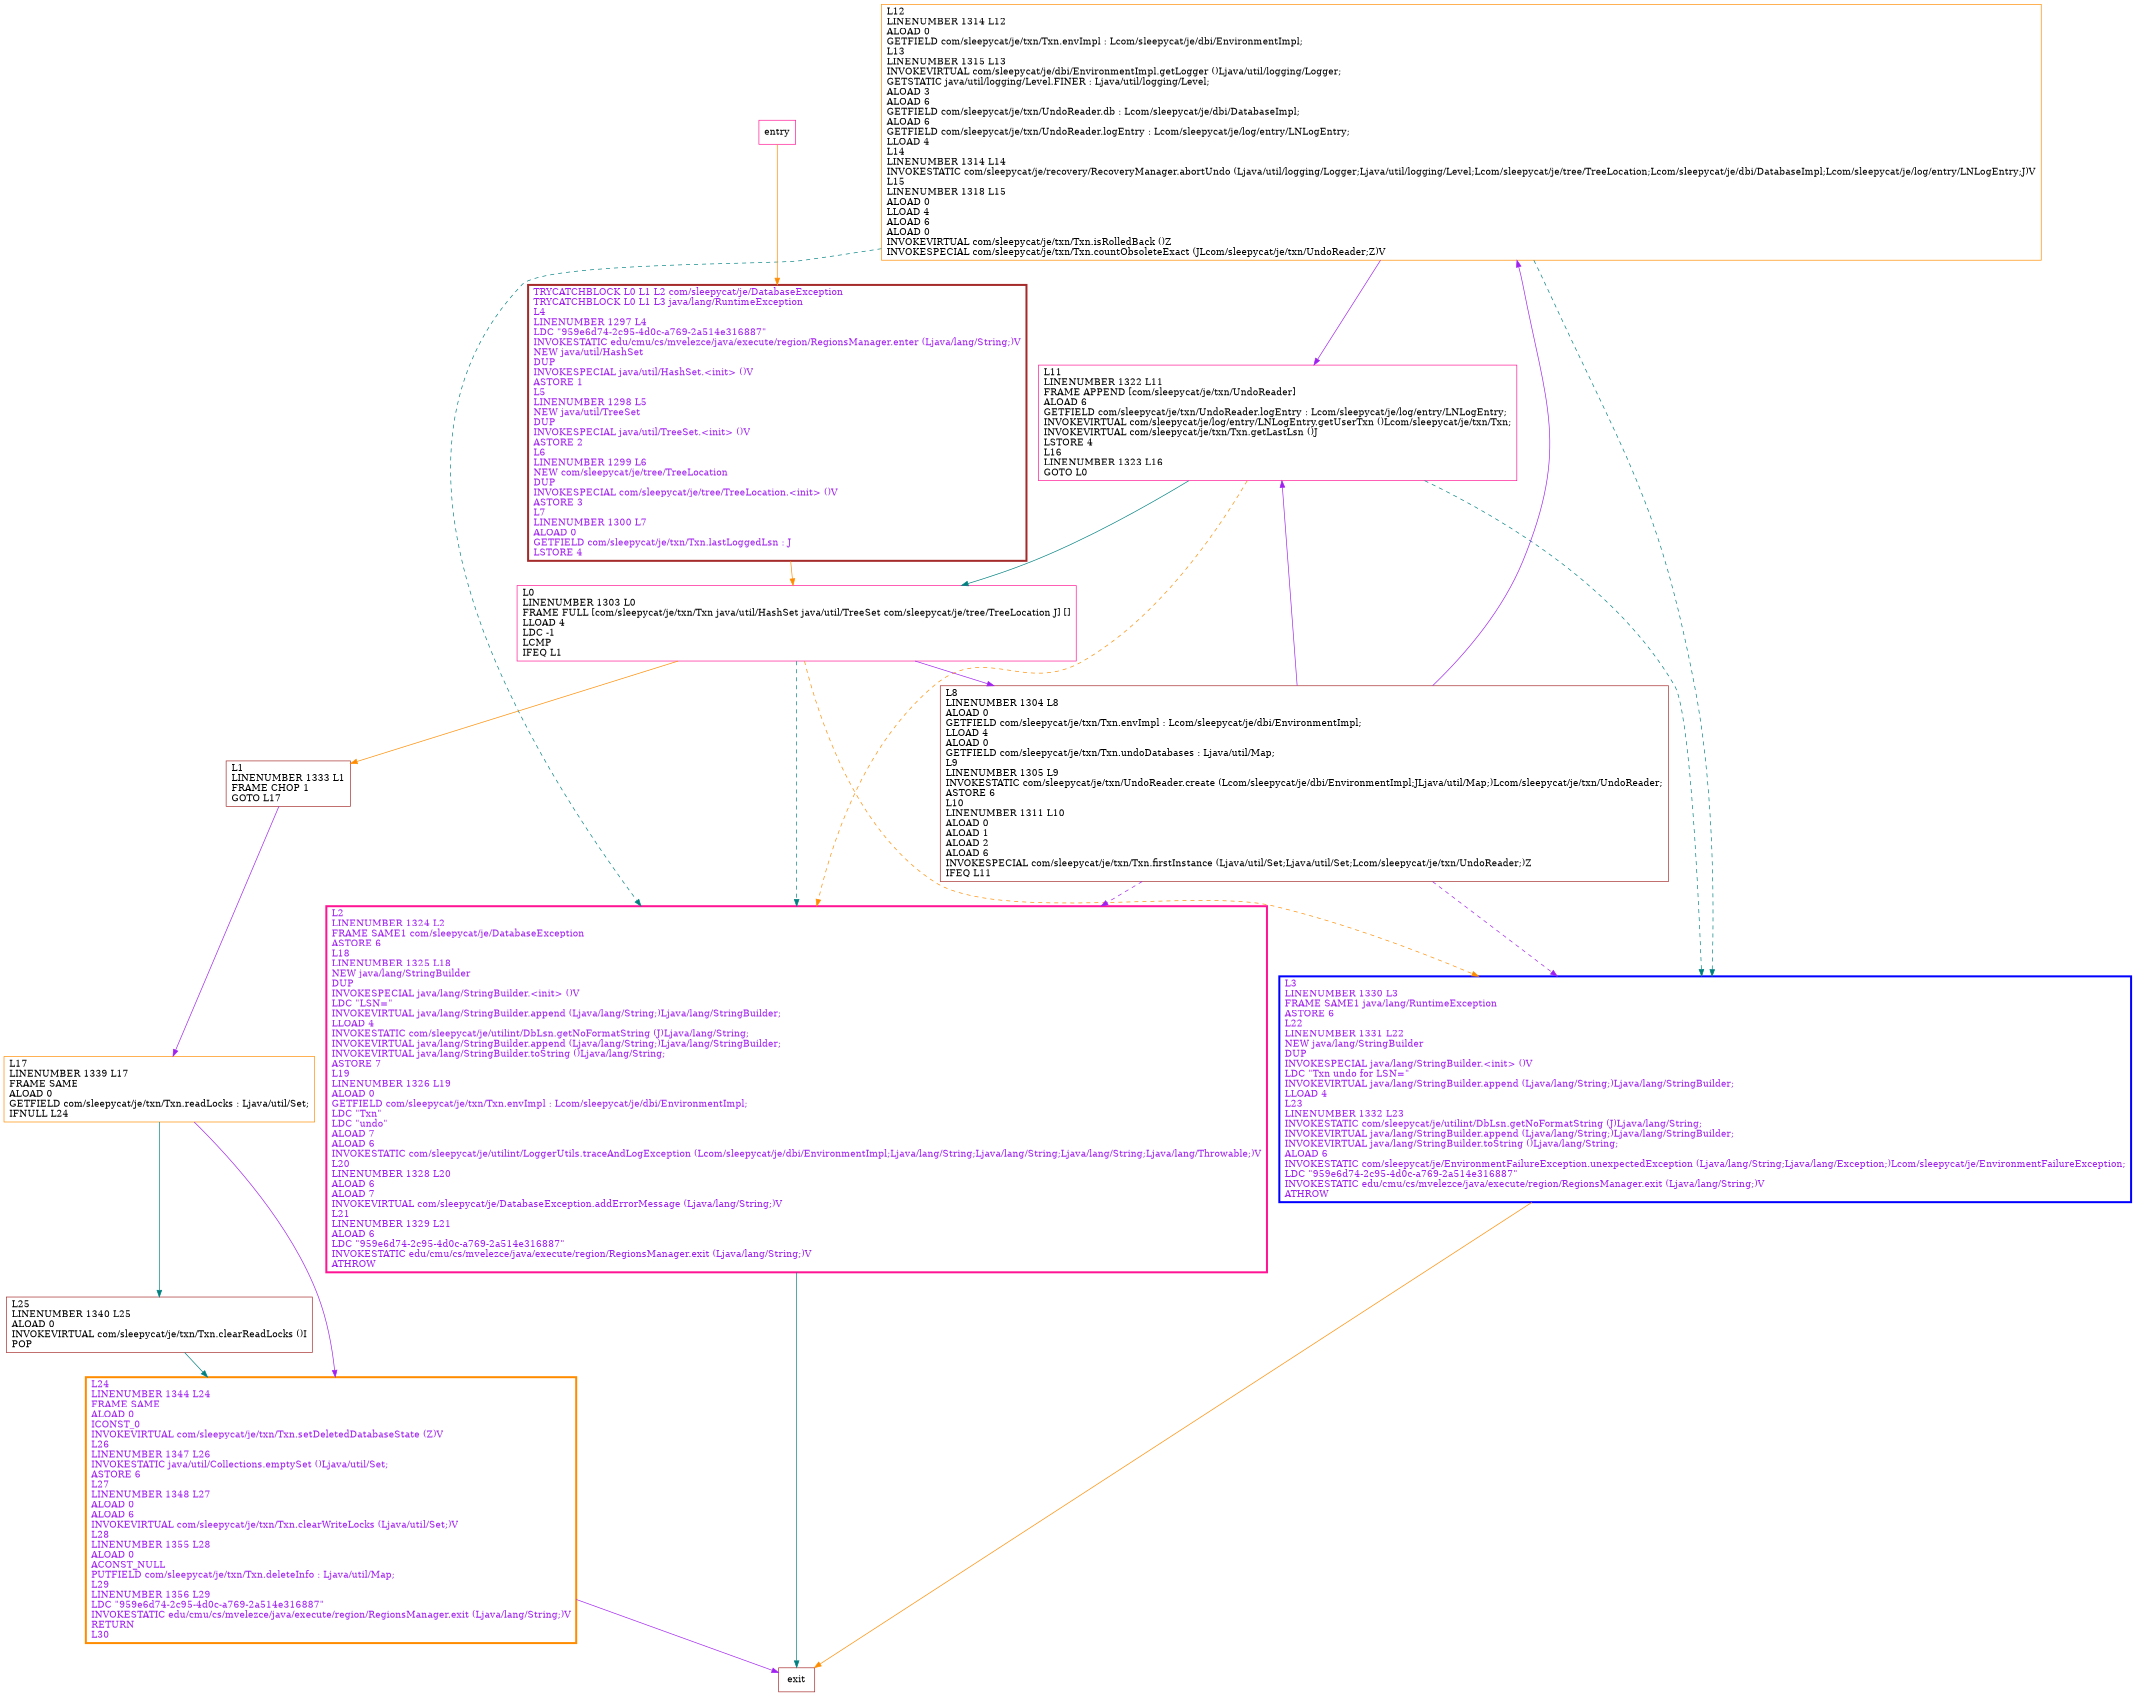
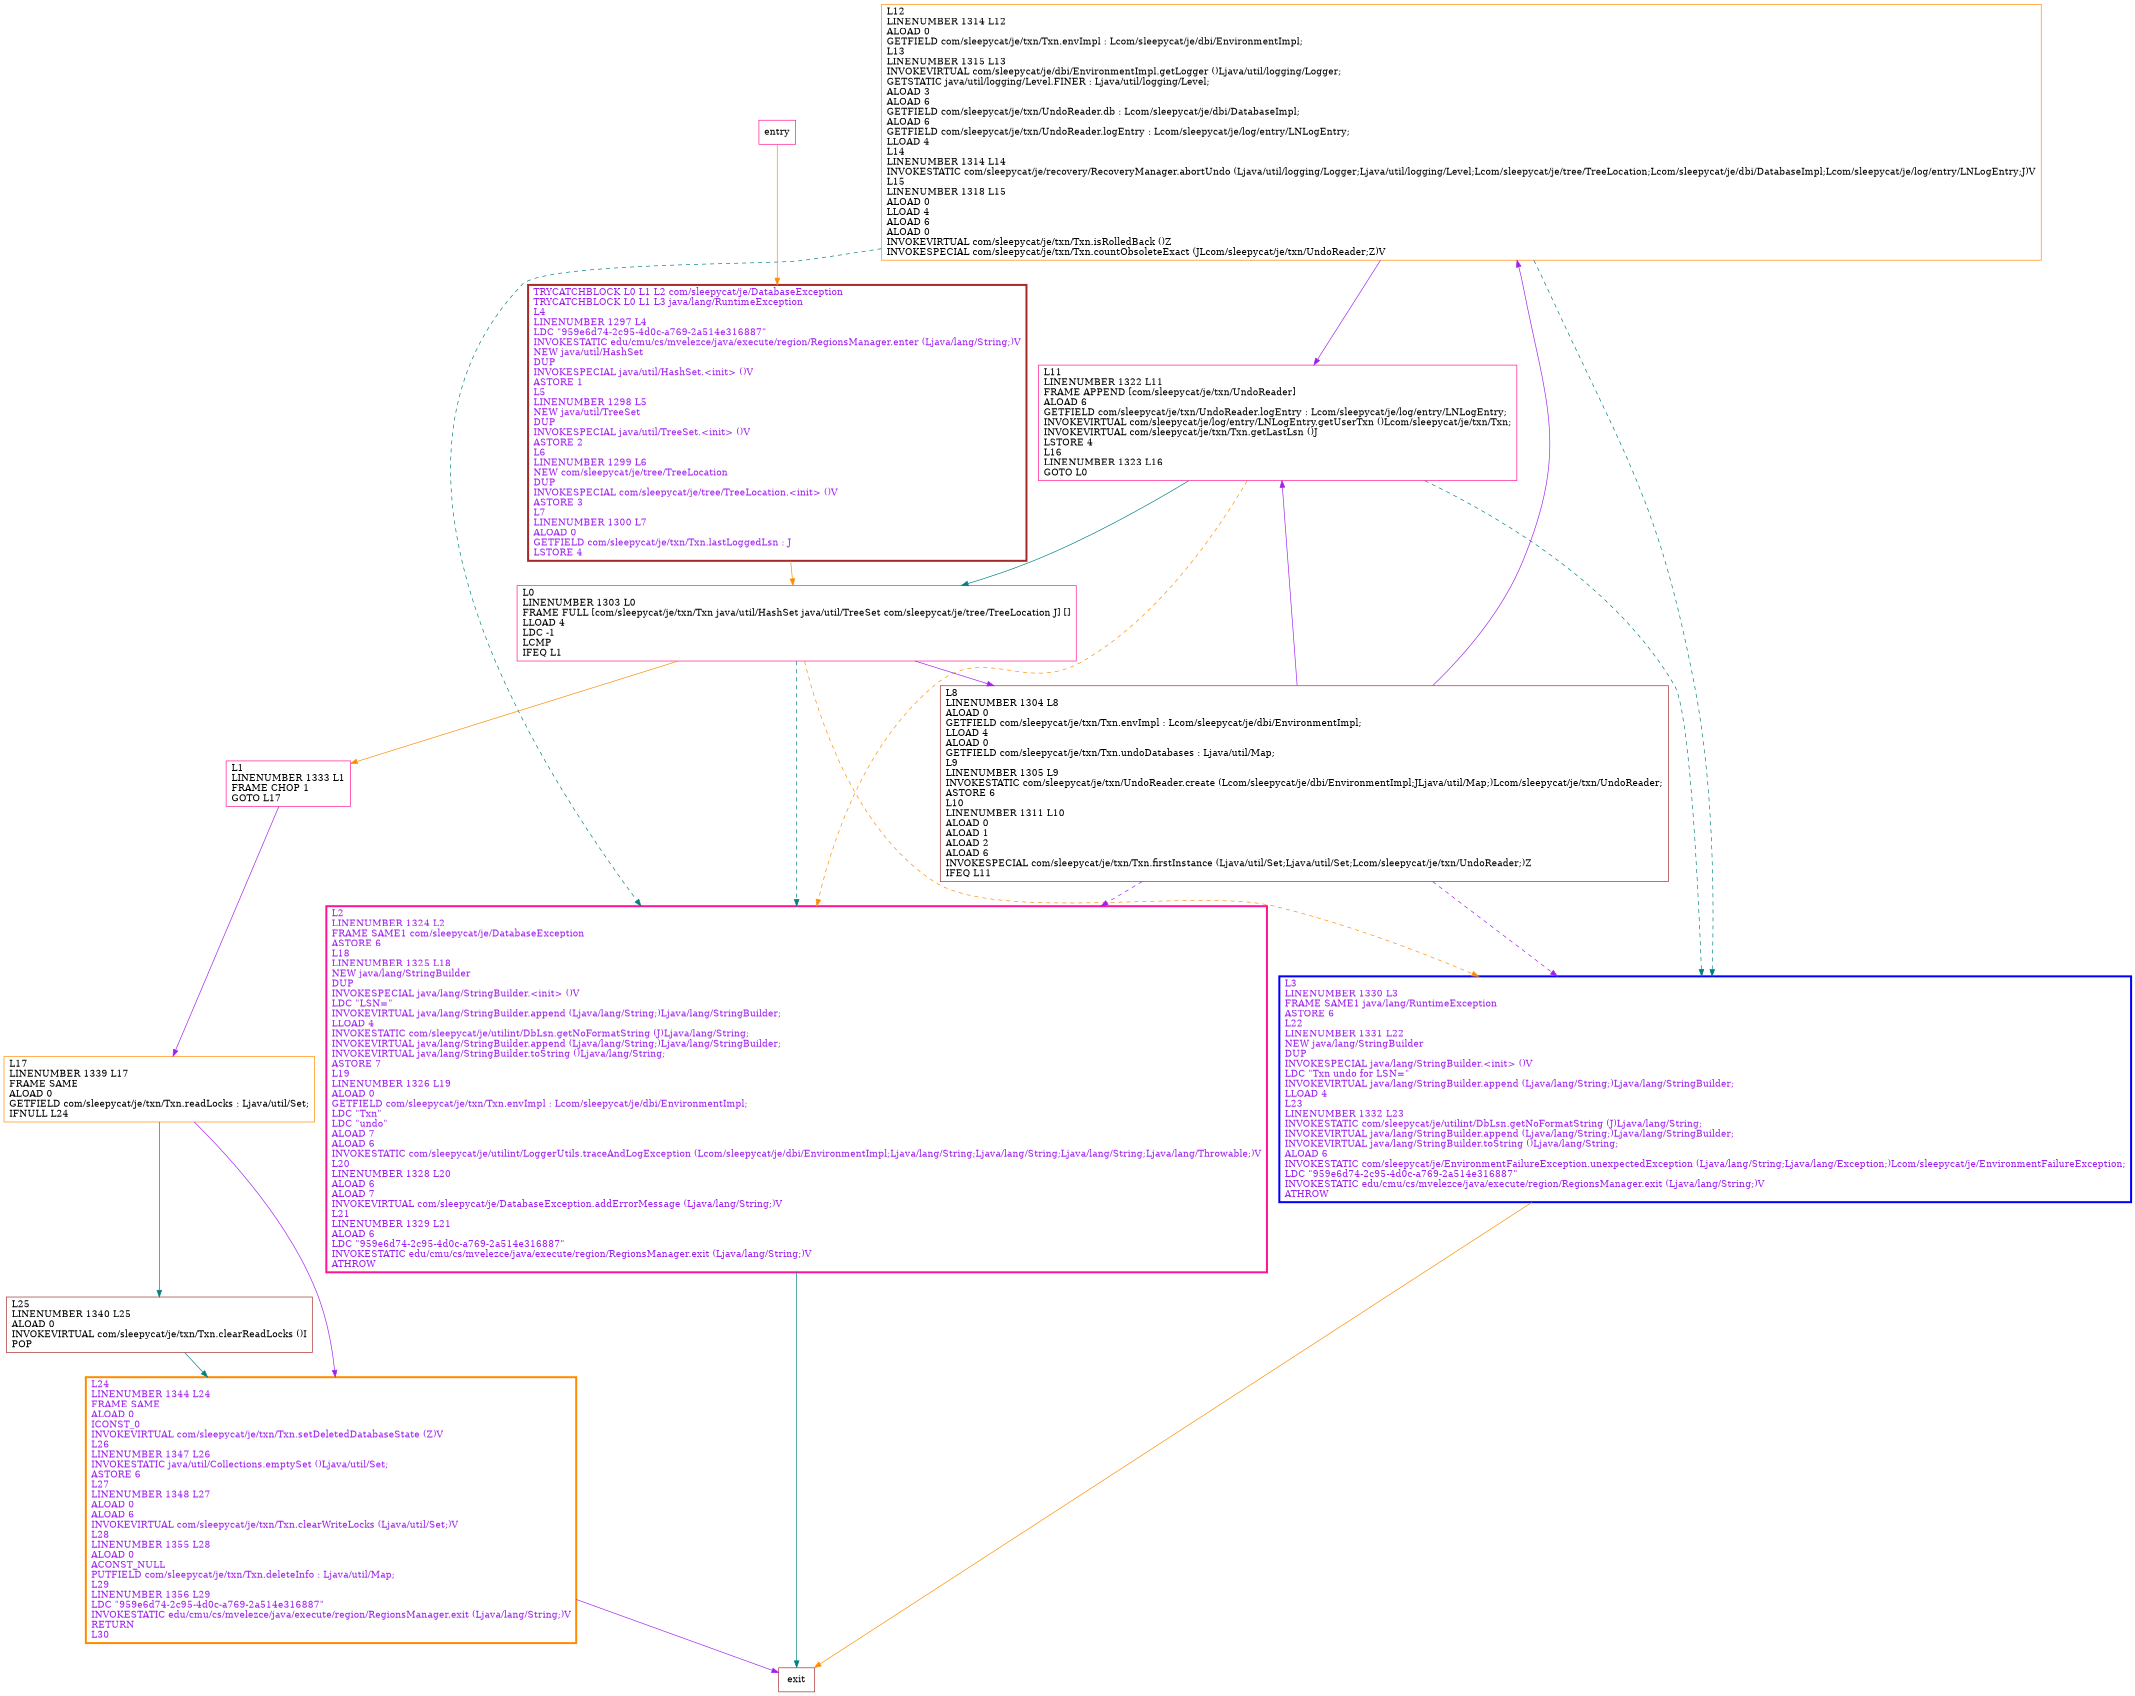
  digraph {
    node [shape=record color=deeppink]
    edge [color=purple]
-   n1 [label="L1\lLINENUMBER 1333 L1\lFRAME CHOP 1\lGOTO L17\l" color=brown]
+   n1 [label="L1\lLINENUMBER 1333 L1\lFRAME CHOP 1\lGOTO L17\l"]
    n2 [label="L17\lLINENUMBER 1339 L17\lFRAME SAME\lALOAD 0\lGETFIELD com/sleepycat/je/txn/Txn.readLocks : Ljava/util/Set;\lIFNULL L24\l" color=darkorange]
    n3 [label="L12\lLINENUMBER 1314 L12\lALOAD 0\lGETFIELD com/sleepycat/je/txn/Txn.envImpl : Lcom/sleepycat/je/dbi/EnvironmentImpl;\lL13\lLINENUMBER 1315 L13\lINVOKEVIRTUAL com/sleepycat/je/dbi/EnvironmentImpl.getLogger ()Ljava/util/logging/Logger;\lGETSTATIC java/util/logging/Level.FINER : Ljava/util/logging/Level;\lALOAD 3\lALOAD 6\lGETFIELD com/sleepycat/je/txn/UndoReader.db : Lcom/sleepycat/je/dbi/DatabaseImpl;\lALOAD 6\lGETFIELD com/sleepycat/je/txn/UndoReader.logEntry : Lcom/sleepycat/je/log/entry/LNLogEntry;\lLLOAD 4\lL14\lLINENUMBER 1314 L14\lINVOKESTATIC com/sleepycat/je/recovery/RecoveryManager.abortUndo (Ljava/util/logging/Logger;Ljava/util/logging/Level;Lcom/sleepycat/je/tree/TreeLocation;Lcom/sleepycat/je/dbi/DatabaseImpl;Lcom/sleepycat/je/log/entry/LNLogEntry;J)V\lL15\lLINENUMBER 1318 L15\lALOAD 0\lLLOAD 4\lALOAD 6\lALOAD 0\lINVOKEVIRTUAL com/sleepycat/je/txn/Txn.isRolledBack ()Z\lINVOKESPECIAL com/sleepycat/je/txn/Txn.countObsoleteExact (JLcom/sleepycat/je/txn/UndoReader;Z)V\l" color=darkorange]
    n4 [fontcolor=purple label="L2\lLINENUMBER 1324 L2\lFRAME SAME1 com/sleepycat/je/DatabaseException\lASTORE 6\lL18\lLINENUMBER 1325 L18\lNEW java/lang/StringBuilder\lDUP\lINVOKESPECIAL java/lang/StringBuilder.\<init\> ()V\lLDC \"LSN=\"\lINVOKEVIRTUAL java/lang/StringBuilder.append (Ljava/lang/String;)Ljava/lang/StringBuilder;\lLLOAD 4\lINVOKESTATIC com/sleepycat/je/utilint/DbLsn.getNoFormatString (J)Ljava/lang/String;\lINVOKEVIRTUAL java/lang/StringBuilder.append (Ljava/lang/String;)Ljava/lang/StringBuilder;\lINVOKEVIRTUAL java/lang/StringBuilder.toString ()Ljava/lang/String;\lASTORE 7\lL19\lLINENUMBER 1326 L19\lALOAD 0\lGETFIELD com/sleepycat/je/txn/Txn.envImpl : Lcom/sleepycat/je/dbi/EnvironmentImpl;\lLDC \"Txn\"\lLDC \"undo\"\lALOAD 7\lALOAD 6\lINVOKESTATIC com/sleepycat/je/utilint/LoggerUtils.traceAndLogException (Lcom/sleepycat/je/dbi/EnvironmentImpl;Ljava/lang/String;Ljava/lang/String;Ljava/lang/String;Ljava/lang/Throwable;)V\lL20\lLINENUMBER 1328 L20\lALOAD 6\lALOAD 7\lINVOKEVIRTUAL com/sleepycat/je/DatabaseException.addErrorMessage (Ljava/lang/String;)V\lL21\lLINENUMBER 1329 L21\lALOAD 6\lLDC \"959e6d74-2c95-4d0c-a769-2a514e316887\"\lINVOKESTATIC edu/cmu/cs/mvelezce/java/execute/region/RegionsManager.exit (Ljava/lang/String;)V\lATHROW\l" penwidth=3]
    n5 [label="L11\lLINENUMBER 1322 L11\lFRAME APPEND [com/sleepycat/je/txn/UndoReader]\lALOAD 6\lGETFIELD com/sleepycat/je/txn/UndoReader.logEntry : Lcom/sleepycat/je/log/entry/LNLogEntry;\lINVOKEVIRTUAL com/sleepycat/je/log/entry/LNLogEntry.getUserTxn ()Lcom/sleepycat/je/txn/Txn;\lINVOKEVIRTUAL com/sleepycat/je/txn/Txn.getLastLsn ()J\lLSTORE 4\lL16\lLINENUMBER 1323 L16\lGOTO L0\l"]
    n6 [color=blue fontcolor=purple label="L3\lLINENUMBER 1330 L3\lFRAME SAME1 java/lang/RuntimeException\lASTORE 6\lL22\lLINENUMBER 1331 L22\lNEW java/lang/StringBuilder\lDUP\lINVOKESPECIAL java/lang/StringBuilder.\<init\> ()V\lLDC \"Txn undo for LSN=\"\lINVOKEVIRTUAL java/lang/StringBuilder.append (Ljava/lang/String;)Ljava/lang/StringBuilder;\lLLOAD 4\lL23\lLINENUMBER 1332 L23\lINVOKESTATIC com/sleepycat/je/utilint/DbLsn.getNoFormatString (J)Ljava/lang/String;\lINVOKEVIRTUAL java/lang/StringBuilder.append (Ljava/lang/String;)Ljava/lang/StringBuilder;\lINVOKEVIRTUAL java/lang/StringBuilder.toString ()Ljava/lang/String;\lALOAD 6\lINVOKESTATIC com/sleepycat/je/EnvironmentFailureException.unexpectedException (Ljava/lang/String;Ljava/lang/Exception;)Lcom/sleepycat/je/EnvironmentFailureException;\lLDC \"959e6d74-2c95-4d0c-a769-2a514e316887\"\lINVOKESTATIC edu/cmu/cs/mvelezce/java/execute/region/RegionsManager.exit (Ljava/lang/String;)V\lATHROW\l" penwidth=3]
    n7 [label="L25\lLINENUMBER 1340 L25\lALOAD 0\lINVOKEVIRTUAL com/sleepycat/je/txn/Txn.clearReadLocks ()I\lPOP\l" color=brown]
    n8 [color=darkorange fontcolor=purple label="L24\lLINENUMBER 1344 L24\lFRAME SAME\lALOAD 0\lICONST_0\lINVOKEVIRTUAL com/sleepycat/je/txn/Txn.setDeletedDatabaseState (Z)V\lL26\lLINENUMBER 1347 L26\lINVOKESTATIC java/util/Collections.emptySet ()Ljava/util/Set;\lASTORE 6\lL27\lLINENUMBER 1348 L27\lALOAD 0\lALOAD 6\lINVOKEVIRTUAL com/sleepycat/je/txn/Txn.clearWriteLocks (Ljava/util/Set;)V\lL28\lLINENUMBER 1355 L28\lALOAD 0\lACONST_NULL\lPUTFIELD com/sleepycat/je/txn/Txn.deleteInfo : Ljava/util/Map;\lL29\lLINENUMBER 1356 L29\lLDC \"959e6d74-2c95-4d0c-a769-2a514e316887\"\lINVOKESTATIC edu/cmu/cs/mvelezce/java/execute/region/RegionsManager.exit (Ljava/lang/String;)V\lRETURN\lL30\l" penwidth=3]
    exit [color=brown]
    n10 [label="L0\lLINENUMBER 1303 L0\lFRAME FULL [com/sleepycat/je/txn/Txn java/util/HashSet java/util/TreeSet com/sleepycat/je/tree/TreeLocation J] []\lLLOAD 4\lLDC -1\lLCMP\lIFEQ L1\l"]
    n11 [label="L8\lLINENUMBER 1304 L8\lALOAD 0\lGETFIELD com/sleepycat/je/txn/Txn.envImpl : Lcom/sleepycat/je/dbi/EnvironmentImpl;\lLLOAD 4\lALOAD 0\lGETFIELD com/sleepycat/je/txn/Txn.undoDatabases : Ljava/util/Map;\lL9\lLINENUMBER 1305 L9\lINVOKESTATIC com/sleepycat/je/txn/UndoReader.create (Lcom/sleepycat/je/dbi/EnvironmentImpl;JLjava/util/Map;)Lcom/sleepycat/je/txn/UndoReader;\lASTORE 6\lL10\lLINENUMBER 1311 L10\lALOAD 0\lALOAD 1\lALOAD 2\lALOAD 6\lINVOKESPECIAL com/sleepycat/je/txn/Txn.firstInstance (Ljava/util/Set;Ljava/util/Set;Lcom/sleepycat/je/txn/UndoReader;)Z\lIFEQ L11\l" color=brown]
    n12 [color=brown fontcolor=purple label="TRYCATCHBLOCK L0 L1 L2 com/sleepycat/je/DatabaseException\lTRYCATCHBLOCK L0 L1 L3 java/lang/RuntimeException\lL4\lLINENUMBER 1297 L4\lLDC \"959e6d74-2c95-4d0c-a769-2a514e316887\"\lINVOKESTATIC edu/cmu/cs/mvelezce/java/execute/region/RegionsManager.enter (Ljava/lang/String;)V\lNEW java/util/HashSet\lDUP\lINVOKESPECIAL java/util/HashSet.\<init\> ()V\lASTORE 1\lL5\lLINENUMBER 1298 L5\lNEW java/util/TreeSet\lDUP\lINVOKESPECIAL java/util/TreeSet.\<init\> ()V\lASTORE 2\lL6\lLINENUMBER 1299 L6\lNEW com/sleepycat/je/tree/TreeLocation\lDUP\lINVOKESPECIAL com/sleepycat/je/tree/TreeLocation.\<init\> ()V\lASTORE 3\lL7\lLINENUMBER 1300 L7\lALOAD 0\lGETFIELD com/sleepycat/je/txn/Txn.lastLoggedLsn : J\lLSTORE 4\l" penwidth=3]
    entry
    n1 -> n2
    n2 -> n7 [color=teal]
    n2 -> n8
    n3 -> n4 [color=teal style=dashed]
    n3 -> n5
    n3 -> n6 [color=teal style=dashed]
    n4 -> exit [color=teal]
    n5 -> n4 [color=darkorange style=dashed]
    n5 -> n6 [color=teal style=dashed]
    n5 -> n10 [color=teal]
    n6 -> exit [color=darkorange]
    n7 -> n8 [color=teal]
    n8 -> exit
    n10 -> n1 [color=darkorange]
    n10 -> n4 [color=teal style=dashed]
    n10 -> n6 [color=darkorange style=dashed]
    n10 -> n11
    n11 -> n3
    n11 -> n4 [style=dashed]
    n11 -> n5
    n11 -> n6 [style=dashed]
    n12 -> n10 [color=darkorange]
    entry -> n12 [color=darkorange]
  }
